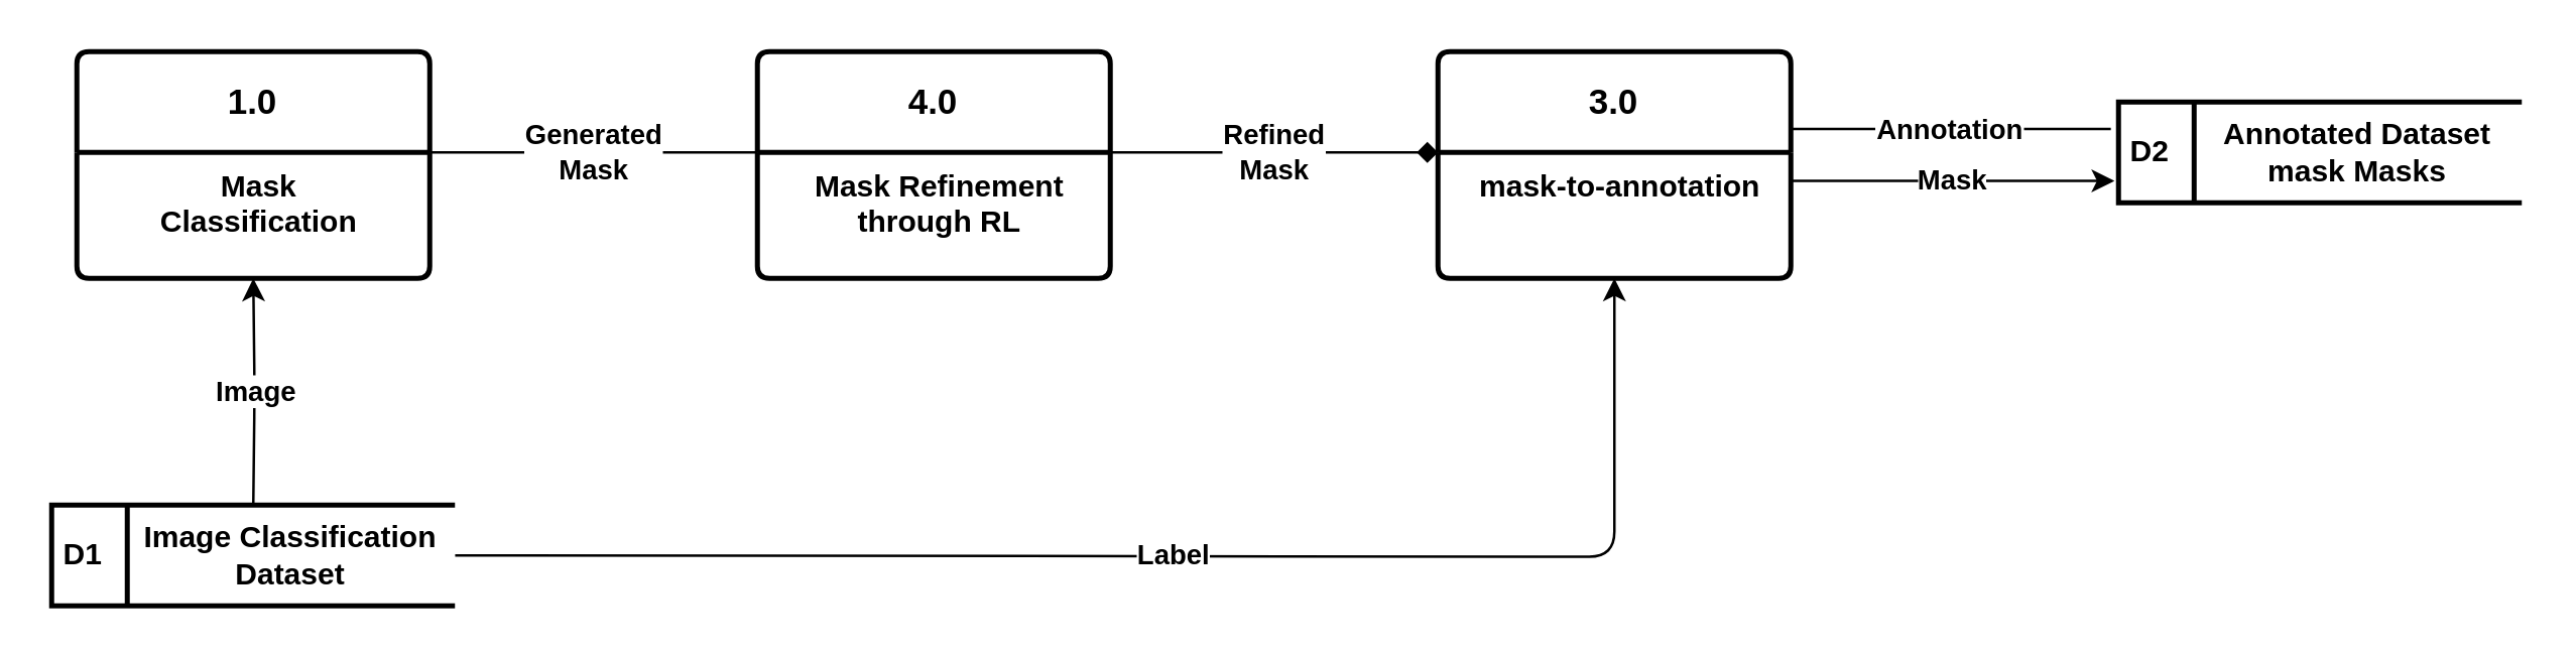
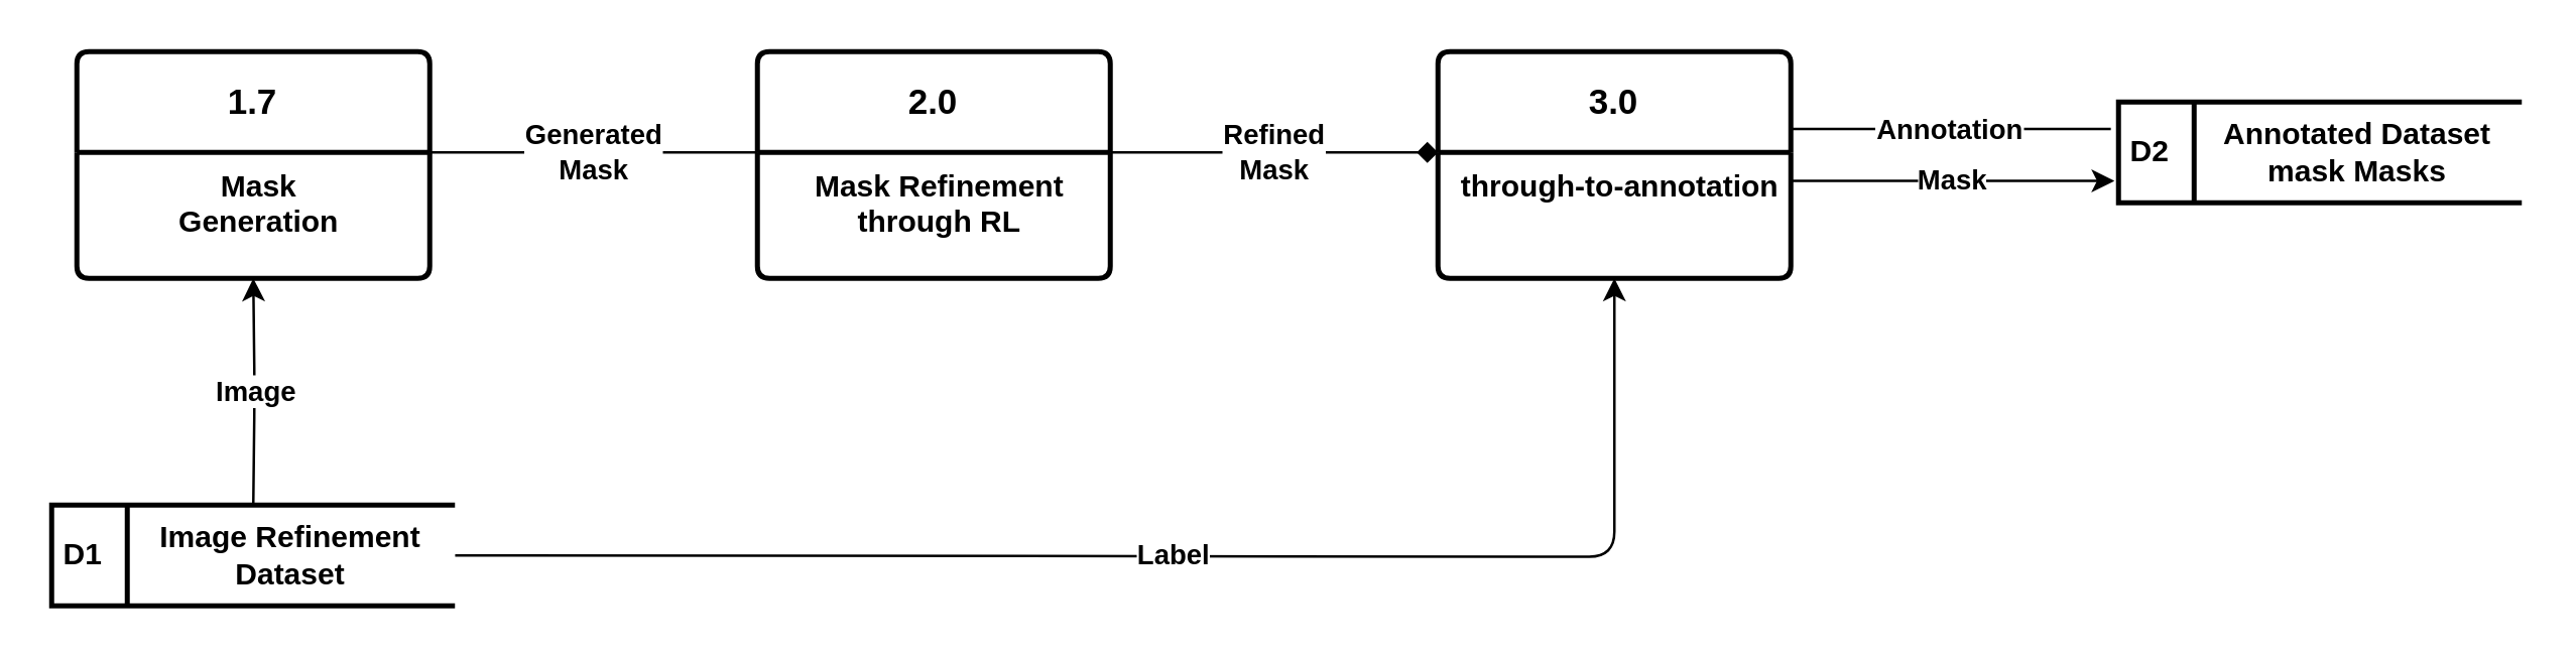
  <mxCell id="0" />
  <mxCell id="1" parent="0" />
- <mxCell id="2" value="&lt;b&gt;1.0&lt;/b&gt;" style="swimlane;childLayout=stackLayout;horizontal=1;startSize=40;horizontalStack=0;rounded=1;fontSize=14;fontStyle=0;strokeWidth=2;resizeParent=0;resizeLast=1;shadow=0;dashed=0;align=center;arcSize=4;whiteSpace=wrap;html=1;" parent="1" vertex="1"><mxGeometry x="30" y="20" width="140" height="90" as="geometry"><mxRectangle x="330" y="270" width="80" height="50" as="alternateBounds" /></mxGeometry></mxCell>
- <mxCell id="3" value="&lt;b&gt;Mask &lt;br&gt;Classification&lt;/b&gt;" style="align=center;strokeColor=none;fillColor=none;spacingLeft=4;fontSize=12;verticalAlign=top;resizable=0;rotatable=0;part=1;html=1;" parent="2" vertex="1"><mxGeometry y="40" width="140" height="50" as="geometry" /></mxCell>
+ <mxCell id="2" value="&lt;b&gt;1.7&lt;/b&gt;" style="swimlane;childLayout=stackLayout;horizontal=1;startSize=40;horizontalStack=0;rounded=1;fontSize=14;fontStyle=0;strokeWidth=2;resizeParent=0;resizeLast=1;shadow=0;dashed=0;align=center;arcSize=4;whiteSpace=wrap;html=1;" parent="1" vertex="1"><mxGeometry x="30" y="20" width="140" height="90" as="geometry"><mxRectangle x="330" y="270" width="80" height="50" as="alternateBounds" /></mxGeometry></mxCell>
+ <mxCell id="3" value="&lt;b&gt;Mask &lt;br&gt;Generation&lt;/b&gt;" style="align=center;strokeColor=none;fillColor=none;spacingLeft=4;fontSize=12;verticalAlign=top;resizable=0;rotatable=0;part=1;html=1;" parent="2" vertex="1"><mxGeometry y="40" width="140" height="50" as="geometry" /></mxCell>
  <mxCell id="4" value="&lt;b&gt;Image&lt;/b&gt;" style="edgeStyle=orthogonalEdgeStyle;rounded=1;orthogonalLoop=1;jettySize=auto;html=1;exitX=0.5;exitY=0;exitDx=0;exitDy=0;entryX=0.5;entryY=1;entryDx=0;entryDy=0;" parent="1" target="2" edge="1"><mxGeometry relative="1" as="geometry"><mxPoint x="100" y="200" as="sourcePoint" /></mxGeometry></mxCell>
- <mxCell id="5" value="&lt;b&gt;4.0&lt;/b&gt;" style="swimlane;childLayout=stackLayout;horizontal=1;startSize=40;horizontalStack=0;rounded=1;fontSize=14;fontStyle=0;strokeWidth=2;resizeParent=0;resizeLast=1;shadow=0;dashed=0;align=center;arcSize=4;whiteSpace=wrap;html=1;" parent="1" vertex="1"><mxGeometry x="300" y="20" width="140" height="90" as="geometry"><mxRectangle x="330" y="270" width="80" height="50" as="alternateBounds" /></mxGeometry></mxCell>
+ <mxCell id="5" value="&lt;b&gt;2.0&lt;/b&gt;" style="swimlane;childLayout=stackLayout;horizontal=1;startSize=40;horizontalStack=0;rounded=1;fontSize=14;fontStyle=0;strokeWidth=2;resizeParent=0;resizeLast=1;shadow=0;dashed=0;align=center;arcSize=4;whiteSpace=wrap;html=1;" parent="1" vertex="1"><mxGeometry x="300" y="20" width="140" height="90" as="geometry"><mxRectangle x="330" y="270" width="80" height="50" as="alternateBounds" /></mxGeometry></mxCell>
  <mxCell id="6" value="&lt;b&gt;Mask&amp;nbsp;Refinement &lt;br&gt;through RL&lt;/b&gt;" style="align=center;strokeColor=none;fillColor=none;spacingLeft=4;fontSize=12;verticalAlign=top;resizable=0;rotatable=0;part=1;html=1;" parent="5" vertex="1"><mxGeometry y="40" width="140" height="50" as="geometry" /></mxCell>
  <mxCell id="7" value="&lt;b&gt;Generated&lt;br&gt;Mask&lt;/b&gt;" style="edgeStyle=orthogonalEdgeStyle;rounded=1;orthogonalLoop=1;jettySize=auto;html=1;exitX=1;exitY=0;exitDx=0;exitDy=0;entryX=0;entryY=0;entryDx=0;entryDy=0;endArrow=none;" parent="1" source="3" target="6" edge="1"><mxGeometry relative="1" as="geometry"><Array as="points"><mxPoint x="210" y="60" /><mxPoint x="210" y="60" /></Array></mxGeometry></mxCell>
  <mxCell id="8" value="&lt;b&gt;3.0&lt;/b&gt;" style="swimlane;childLayout=stackLayout;horizontal=1;startSize=40;horizontalStack=0;rounded=1;fontSize=14;fontStyle=0;strokeWidth=2;resizeParent=0;resizeLast=1;shadow=0;dashed=0;align=center;arcSize=4;whiteSpace=wrap;html=1;" parent="1" vertex="1"><mxGeometry x="570" y="20" width="140" height="90" as="geometry"><mxRectangle x="330" y="270" width="80" height="50" as="alternateBounds" /></mxGeometry></mxCell>
- <mxCell id="9" value="&lt;b&gt;mask-to-annotation&lt;/b&gt;" style="align=center;strokeColor=none;fillColor=none;spacingLeft=4;fontSize=12;verticalAlign=top;resizable=0;rotatable=0;part=1;html=1;" parent="8" vertex="1"><mxGeometry y="40" width="140" height="50" as="geometry" /></mxCell>
+ <mxCell id="9" value="&lt;b&gt;through-to-annotation&lt;/b&gt;" style="align=center;strokeColor=none;fillColor=none;spacingLeft=4;fontSize=12;verticalAlign=top;resizable=0;rotatable=0;part=1;html=1;" parent="8" vertex="1"><mxGeometry y="40" width="140" height="50" as="geometry" /></mxCell>
  <mxCell id="10" value="&lt;b&gt;Refined&lt;br&gt;Mask&lt;/b&gt;" style="edgeStyle=orthogonalEdgeStyle;rounded=1;orthogonalLoop=1;jettySize=auto;html=1;exitX=1;exitY=0;exitDx=0;exitDy=0;entryX=0;entryY=0;entryDx=0;entryDy=0;endArrow=diamond;" parent="1" source="6" target="9" edge="1"><mxGeometry relative="1" as="geometry"><Array as="points"><mxPoint x="480" y="60" /><mxPoint x="480" y="60" /></Array></mxGeometry></mxCell>
  <mxCell id="11" value="&lt;b&gt;Label&lt;/b&gt;" style="rounded=1;orthogonalLoop=1;jettySize=auto;html=1;exitX=1;exitY=0.5;exitDx=0;exitDy=0;entryX=0.5;entryY=1;entryDx=0;entryDy=0;edgeStyle=orthogonalEdgeStyle;" parent="1" target="9" edge="1"><mxGeometry relative="1" as="geometry"><mxPoint x="340" y="220" as="targetPoint" /><mxPoint x="180" y="220" as="sourcePoint" /></mxGeometry></mxCell>
  <mxCell id="12" value="&lt;b&gt;D2&lt;/b&gt;" style="html=1;dashed=0;whiteSpace=wrap;shape=mxgraph.dfd.dataStoreID;align=left;spacingLeft=3;points=[[0,0],[0.5,0],[1,0],[0,0.5],[1,0.5],[0,1],[0.5,1],[1,1]];strokeWidth=2;" parent="1" vertex="1"><mxGeometry x="840" y="40" width="160" height="40" as="geometry" /></mxCell>
  <mxCell id="13" value="&lt;b&gt;Annotated Dataset&lt;br&gt;mask Masks&lt;br&gt;&lt;/b&gt;" style="text;html=1;strokeColor=none;fillColor=none;align=center;verticalAlign=middle;whiteSpace=wrap;rounded=0;" parent="1" vertex="1"><mxGeometry x="870" y="45" width="130" height="30" as="geometry" /></mxCell>
  <mxCell id="14" value="&lt;b&gt;Annotation&lt;/b&gt;" style="edgeStyle=orthogonalEdgeStyle;rounded=0;orthogonalLoop=1;jettySize=auto;html=1;exitX=1;exitY=0.341;exitDx=0;exitDy=0;entryX=-0.019;entryY=0.267;entryDx=0;entryDy=0;entryPerimeter=0;exitPerimeter=0;endArrow=none;" parent="1" source="8" target="12" edge="1"><mxGeometry relative="1" as="geometry" /></mxCell>
  <mxCell id="15" value="&lt;b&gt;Mask&lt;/b&gt;" style="edgeStyle=orthogonalEdgeStyle;rounded=0;orthogonalLoop=1;jettySize=auto;html=1;exitX=1;exitY=0.25;exitDx=0;exitDy=0;entryX=-0.01;entryY=0.783;entryDx=0;entryDy=0;entryPerimeter=0;" parent="1" source="9" target="12" edge="1"><mxGeometry relative="1" as="geometry"><Array as="points"><mxPoint x="710" y="71" /></Array></mxGeometry></mxCell>
  <mxCell id="16" value="&lt;b&gt;D1&lt;/b&gt;" style="html=1;dashed=0;whiteSpace=wrap;shape=mxgraph.dfd.dataStoreID;align=left;spacingLeft=3;points=[[0,0],[0.5,0],[1,0],[0,0.5],[1,0.5],[0,1],[0.5,1],[1,1]];strokeWidth=2;" parent="1" vertex="1"><mxGeometry x="20" y="200" width="160" height="40" as="geometry" /></mxCell>
- <mxCell id="17" value="&lt;b&gt;Image Classification&lt;br&gt;Dataset&lt;br&gt;&lt;/b&gt;" style="text;html=1;strokeColor=none;fillColor=none;align=center;verticalAlign=middle;whiteSpace=wrap;rounded=0;" parent="1" vertex="1"><mxGeometry x="50" y="205" width="130" height="30" as="geometry" /></mxCell>
+ <mxCell id="17" value="&lt;b&gt;Image Refinement&lt;br&gt;Dataset&lt;br&gt;&lt;/b&gt;" style="text;html=1;strokeColor=none;fillColor=none;align=center;verticalAlign=middle;whiteSpace=wrap;rounded=0;" parent="1" vertex="1"><mxGeometry x="50" y="205" width="130" height="30" as="geometry" /></mxCell>
